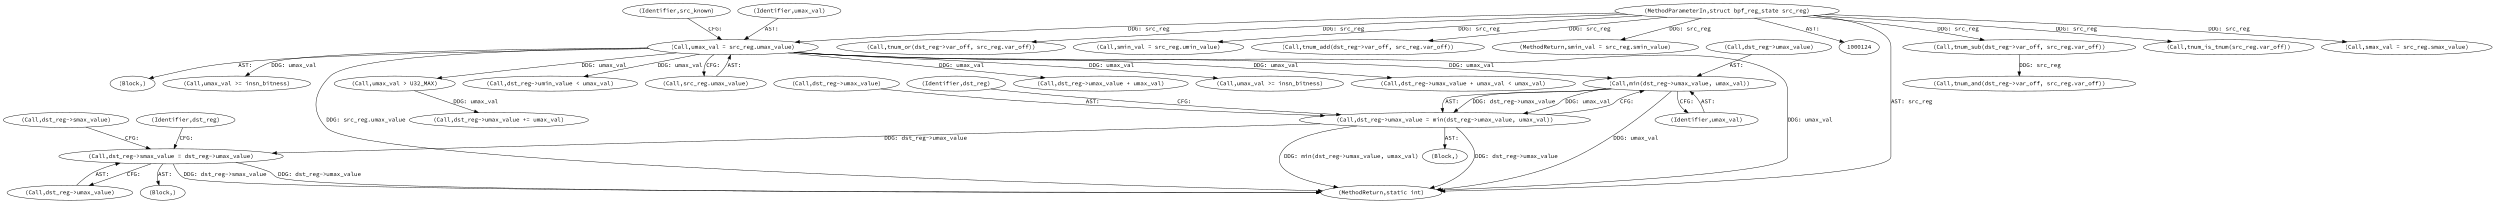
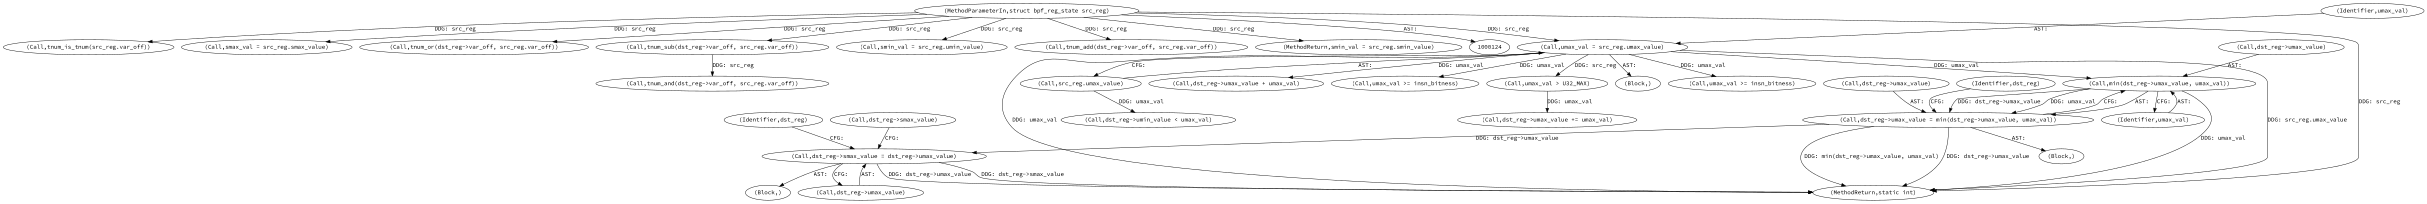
  digraph {
    fontname="Source Code Pro"
    node [fontname="Source Code Pro"]
    edge [fontname="Source Code Pro"]
    n1 [label="(Call,min(dst_reg->umax_value, umax_val))"]
    n2 [label="(Call,dst_reg->umax_value = min(dst_reg->umax_value, umax_val))"]
    n3 [label="(MethodReturn,static int)"]
    n4 [label="(Identifier,umax_val)"]
    n5 [label="(Call,dst_reg->smax_value = dst_reg->umax_value)"]
    n6 [label="(Block,)"]
    n7 [label="(Call,umax_val = src_reg.umax_value)"]
    n8 [label="(Call,dst_reg->umin_value < umax_val)"]
    n9 [label="(Call,src_reg.umax_value)"]
    n10 [label="(Call,dst_reg->umax_value + umax_val)"]
    n11 [label="(Call,umax_val >= insn_bitness)"]
    n12 [label="(Call,umax_val > U32_MAX)"]
-   n13 [label="(Call,dst_reg->umax_value + umax_val < umax_val)"]
    n14 [label="(Block,)"]
    n15 [label="(Call,umax_val >= insn_bitness)"]
    n16 [label="(Call,dst_reg->umax_value += umax_val)"]
    n17 [label="(MethodParameterIn,struct bpf_reg_state src_reg)"]
    n18 [label="(Call,tnum_is_tnum(src_reg.var_off))"]
    n19 [label="(Call,smax_val = src_reg.smax_value)"]
    n20 [label="(Call,tnum_or(dst_reg->var_off, src_reg.var_off))"]
    n21 [label="(Call,tnum_sub(dst_reg->var_off, src_reg.var_off))"]
    n22 [label="(Call,smin_val = src_reg.umin_value)"]
    n23 [label="(Call,tnum_add(dst_reg->var_off, src_reg.var_off))"]
    n24 [label="(MethodReturn,smin_val = src_reg.smin_value)"]
    1000124
    n26 [label="(Call,tnum_and(dst_reg->var_off, src_reg.var_off))"]
    n27 [label="(Call,dst_reg->umax_value)"]
    n28 [label="(Block,)"]
    n29 [label="(Call,dst_reg->umax_value)"]
    n30 [label="(Identifier,dst_reg)"]
    n31 [label="(Call,dst_reg->umax_value)"]
-   n32 [label="(Identifier,src_known)"]
    n33 [label="(Call,dst_reg->smax_value)"]
    n34 [label="(Identifier,dst_reg)"]
    n35 [label="(Identifier,umax_val)"]
    n1 -> n2 [label="AST: "]
    n1 -> n2 [label="DDG: dst_reg->umax_value"]
    n1 -> n2 [label="DDG: umax_val"]
    n1 -> n3 [label="DDG: umax_val"]
    n1 -> n4 [label="CFG: "]
    n2 -> n1 [label="CFG: "]
    n2 -> n3 [label="DDG: min(dst_reg->umax_value, umax_val)"]
    n2 -> n3 [label="DDG: dst_reg->umax_value"]
    n2 -> n5 [label="DDG: dst_reg->umax_value"]
    n2 -> n6 [label="AST: "]
    n4 -> n1 [label="AST: "]
    n5 -> n3 [label="DDG: dst_reg->umax_value"]
    n5 -> n3 [label="DDG: dst_reg->smax_value"]
    n5 -> n27 [label="CFG: "]
    n5 -> n28 [label="AST: "]
    n7 -> n1 [label="DDG: umax_val"]
    n7 -> n3 [label="DDG: umax_val"]
    n7 -> n3 [label="DDG: src_reg.umax_value"]
-   n7 -> n8 [label="DDG: umax_val"]
+   n9 -> n8 [label="DDG: umax_val"]
    n7 -> n9 [label="CFG: "]
    n7 -> n10 [label="DDG: umax_val"]
    n7 -> n11 [label="DDG: umax_val"]
-   n7 -> n12 [label="DDG: umax_val"]
-   n7 -> n13 [label="DDG: umax_val"]
+   n7 -> n12 [label="DDG: src_reg"]
    n7 -> n14 [label="AST: "]
    n7 -> n15 [label="DDG: umax_val"]
    n9 -> n7 [label="AST: "]
    n12 -> n16 [label="DDG: umax_val"]
-   n17 -> n3 [label="AST: src_reg"]
+   n17 -> n3 [label="DDG: src_reg"]
    n17 -> n7 [label="DDG: src_reg"]
    n17 -> n18 [label="DDG: src_reg"]
    n17 -> n19 [label="DDG: src_reg"]
    n17 -> n20 [label="DDG: src_reg"]
    n17 -> n21 [label="DDG: src_reg"]
    n17 -> n22 [label="DDG: src_reg"]
    n17 -> n23 [label="DDG: src_reg"]
    n17 -> n24 [label="DDG: src_reg"]
    n17 -> 1000124 [label="AST: "]
    n21 -> n26 [label="DDG: src_reg"]
    n27 -> n5 [label="AST: "]
    n29 -> n1 [label="AST: "]
    n30 -> n5 [label="CFG: "]
    n31 -> n2 [label="AST: "]
-   n32 -> n7 [label="CFG: "]
    n33 -> n5 [label="CFG: "]
    n34 -> n2 [label="CFG: "]
    n35 -> n7 [label="AST: "]
  }
